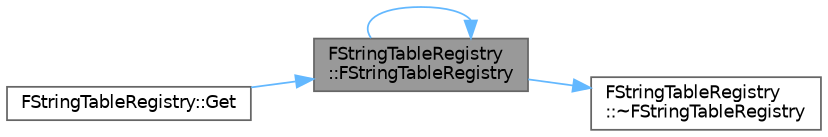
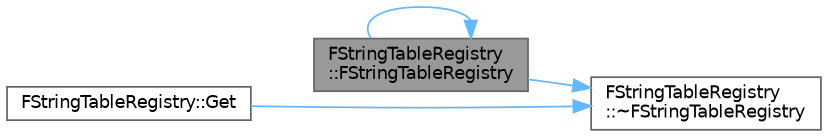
  digraph {
    rankdir=RL
    node [color=grey40 fillcolor=white fontname=Helvetica fontsize=10 shape=box style=filled]
    edge [color=steelblue1 dir=back fontname=Helvetica fontsize=10 labelfontname=Helvetica labelfontsize=10 style=solid]
    n1 [color=gray40 fillcolor=grey60 fontcolor=black height=0.2 label="FStringTableRegistry\l::FStringTableRegistry" width=0.4]
    n2 [height=0.2 label="FStringTableRegistry::Get" width=0.4]
    n3 [height=0.2 label="FStringTableRegistry\l::~FStringTableRegistry" width=0.4]
    n1 -> n1
-   n1 -> n2
+   n3 -> n2
    n3 -> n1
  }
